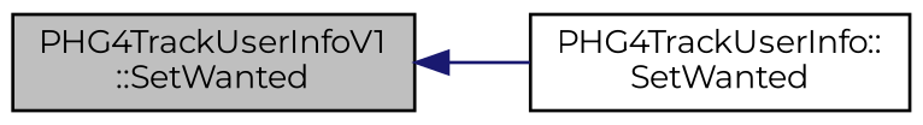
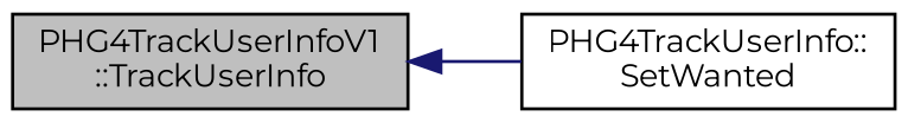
  digraph {
    rankdir=LR
    fontname=Montserrat
    node [color=black fontname=Montserrat fontsize=10 shape=record]
-   n1 [fillcolor=grey75 fontcolor=black height=0.2 label="PHG4TrackUserInfoV1\l::SetWanted" style=filled width=0.4]
+   n1 [fillcolor=grey75 fontcolor=black height=0.2 label="PHG4TrackUserInfoV1\l::TrackUserInfo" style=filled width=0.4]
    n2 [height=0.2 label="PHG4TrackUserInfo::\lSetWanted" width=0.4]
    n1 -> n2 [color=midnightblue dir=back fontname=Montserrat fontsize=10 labelfontname=FreeSans labelfontsize=10 style=solid]
  }
